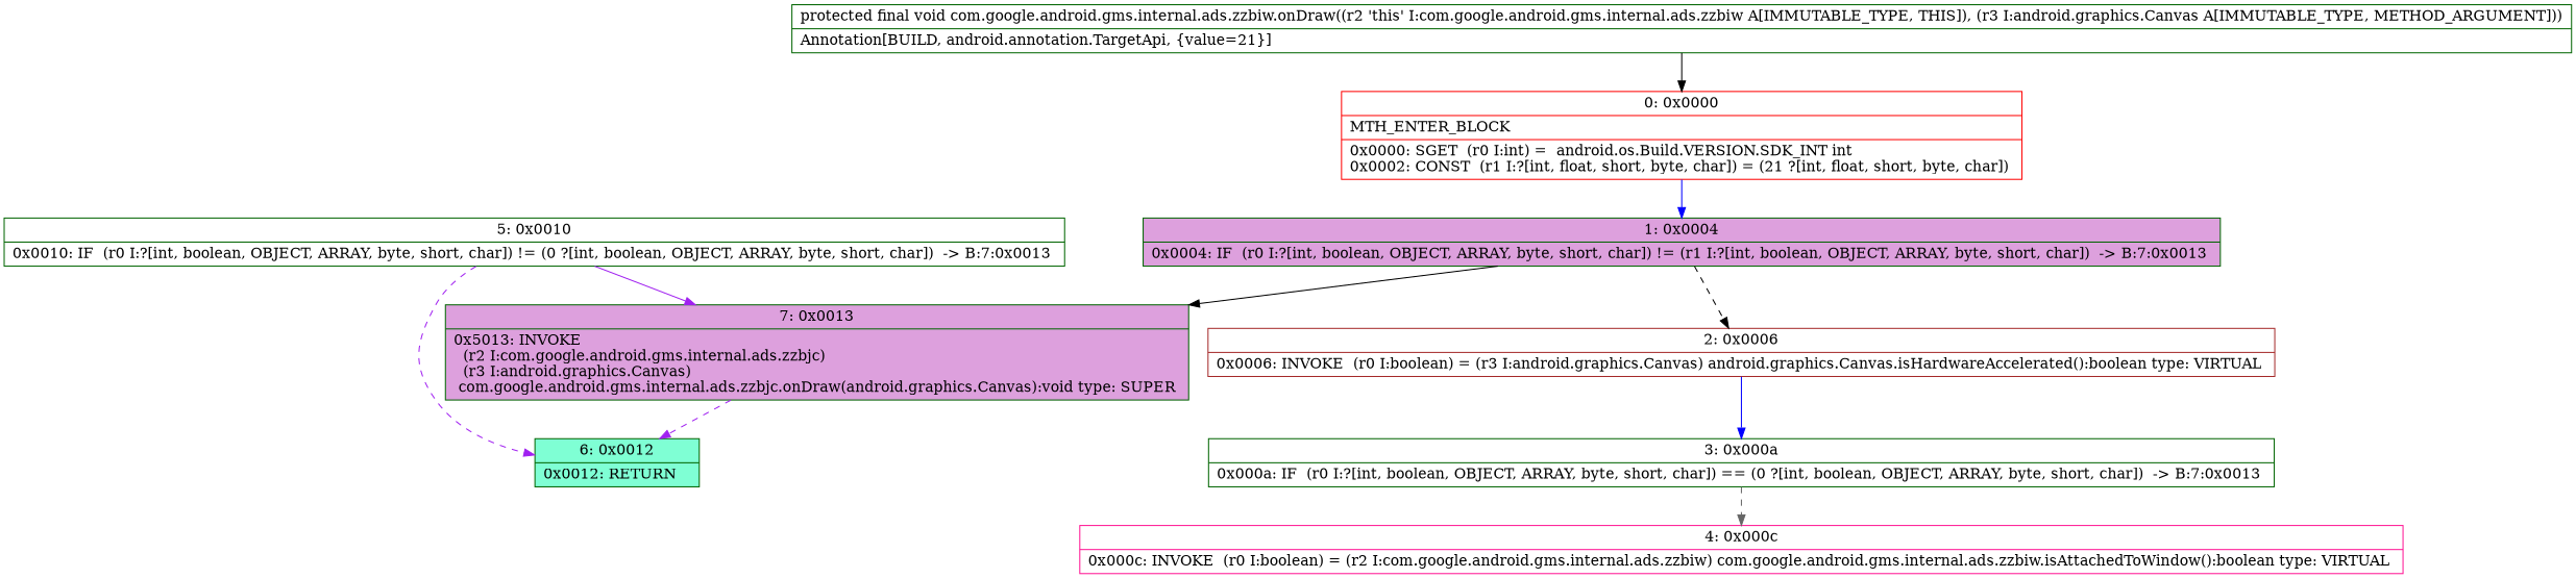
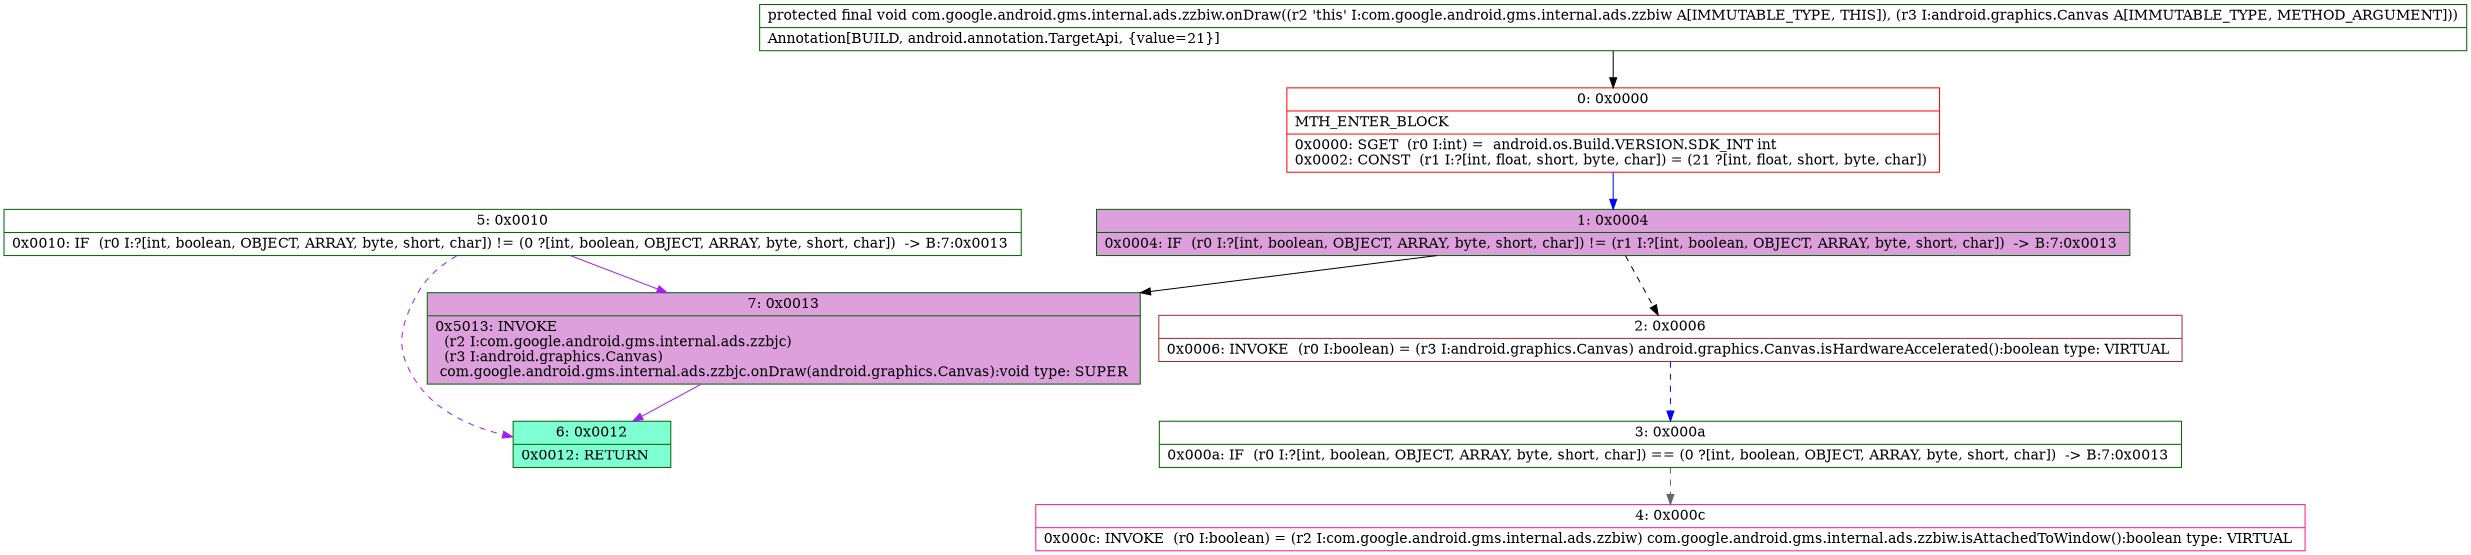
  digraph {
    node [color=darkgreen fillcolor=white shape=record style=filled]
    edge [color=black]
    n1 [color=red label="{0\:\ 0x0000|MTH_ENTER_BLOCK\l|0x0000: SGET  (r0 I:int) =  android.os.Build.VERSION.SDK_INT int \l0x0002: CONST  (r1 I:?[int, float, short, byte, char]) = (21 ?[int, float, short, byte, char]) \l}"]
    n2 [fillcolor=plum label="{1\:\ 0x0004|0x0004: IF  (r0 I:?[int, boolean, OBJECT, ARRAY, byte, short, char]) != (r1 I:?[int, boolean, OBJECT, ARRAY, byte, short, char])  \-\> B:7:0x0013 \l}"]
    n3 [color=brown label="{2\:\ 0x0006|0x0006: INVOKE  (r0 I:boolean) = (r3 I:android.graphics.Canvas) android.graphics.Canvas.isHardwareAccelerated():boolean type: VIRTUAL \l}"]
    n4 [fillcolor=plum label="{7\:\ 0x0013|0x5013: INVOKE  \l  (r2 I:com.google.android.gms.internal.ads.zzbjc)\l  (r3 I:android.graphics.Canvas)\l com.google.android.gms.internal.ads.zzbjc.onDraw(android.graphics.Canvas):void type: SUPER \l}"]
    n5 [label="{3\:\ 0x000a|0x000a: IF  (r0 I:?[int, boolean, OBJECT, ARRAY, byte, short, char]) == (0 ?[int, boolean, OBJECT, ARRAY, byte, short, char])  \-\> B:7:0x0013 \l}"]
    n6 [fillcolor=aquamarine label="{6\:\ 0x0012|0x0012: RETURN   \l}"]
    n7 [color=deeppink label="{4\:\ 0x000c|0x000c: INVOKE  (r0 I:boolean) = (r2 I:com.google.android.gms.internal.ads.zzbiw) com.google.android.gms.internal.ads.zzbiw.isAttachedToWindow():boolean type: VIRTUAL \l}"]
    n8 [label="{5\:\ 0x0010|0x0010: IF  (r0 I:?[int, boolean, OBJECT, ARRAY, byte, short, char]) != (0 ?[int, boolean, OBJECT, ARRAY, byte, short, char])  \-\> B:7:0x0013 \l}"]
    n9 [label="{protected final void com.google.android.gms.internal.ads.zzbiw.onDraw((r2 'this' I:com.google.android.gms.internal.ads.zzbiw A[IMMUTABLE_TYPE, THIS]), (r3 I:android.graphics.Canvas A[IMMUTABLE_TYPE, METHOD_ARGUMENT]))  | Annotation[BUILD, android.annotation.TargetApi, \{value=21\}]\l}"]
    n1 -> n2 [color=blue]
    n2 -> n3 [style=dashed]
    n2 -> n4
-   n3 -> n5 [color=blue]
-   n4 -> n6 [color=purple style=dashed]
+   n3 -> n5 [color=blue style=dashed]
+   n4 -> n6 [color=purple]
    n5 -> n7 [color=gray40 style=dashed]
    n8 -> n4 [color=purple]
    n8 -> n6 [color=purple style=dashed]
    n9 -> n1
  }
